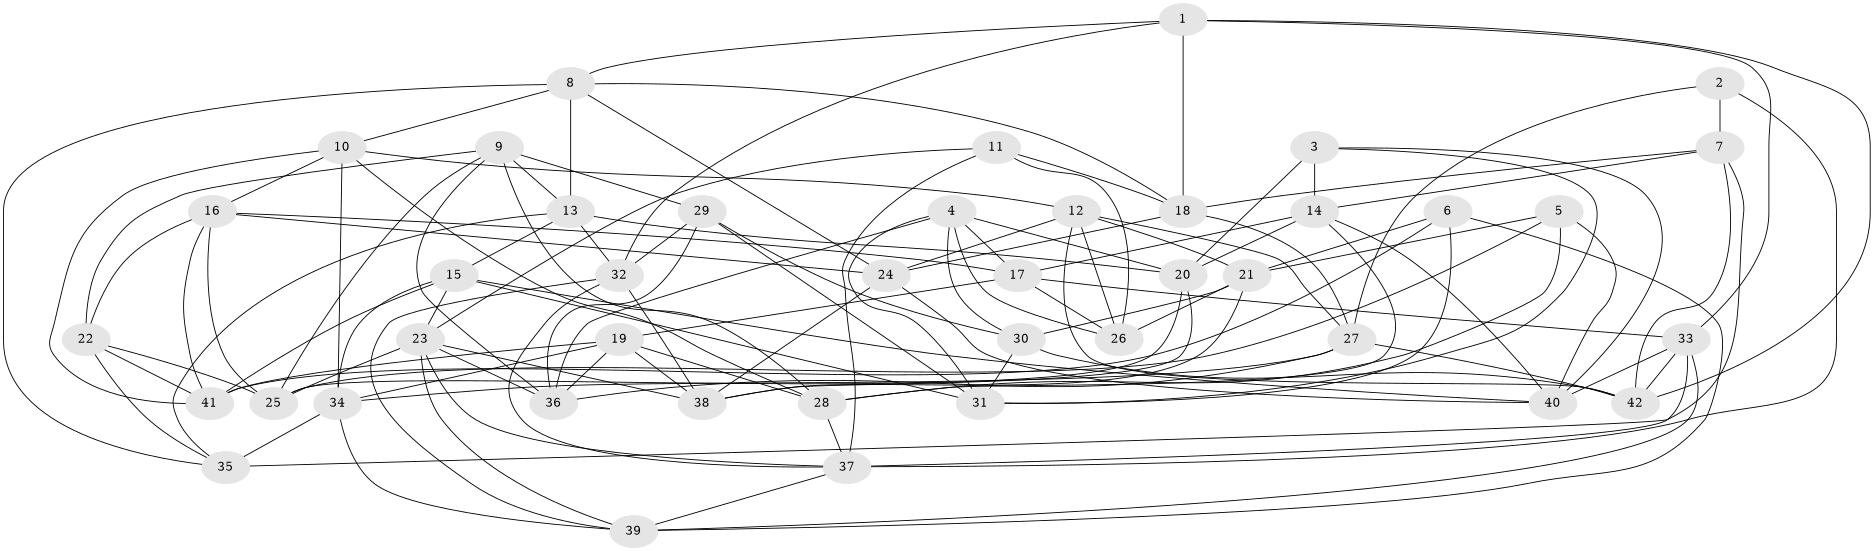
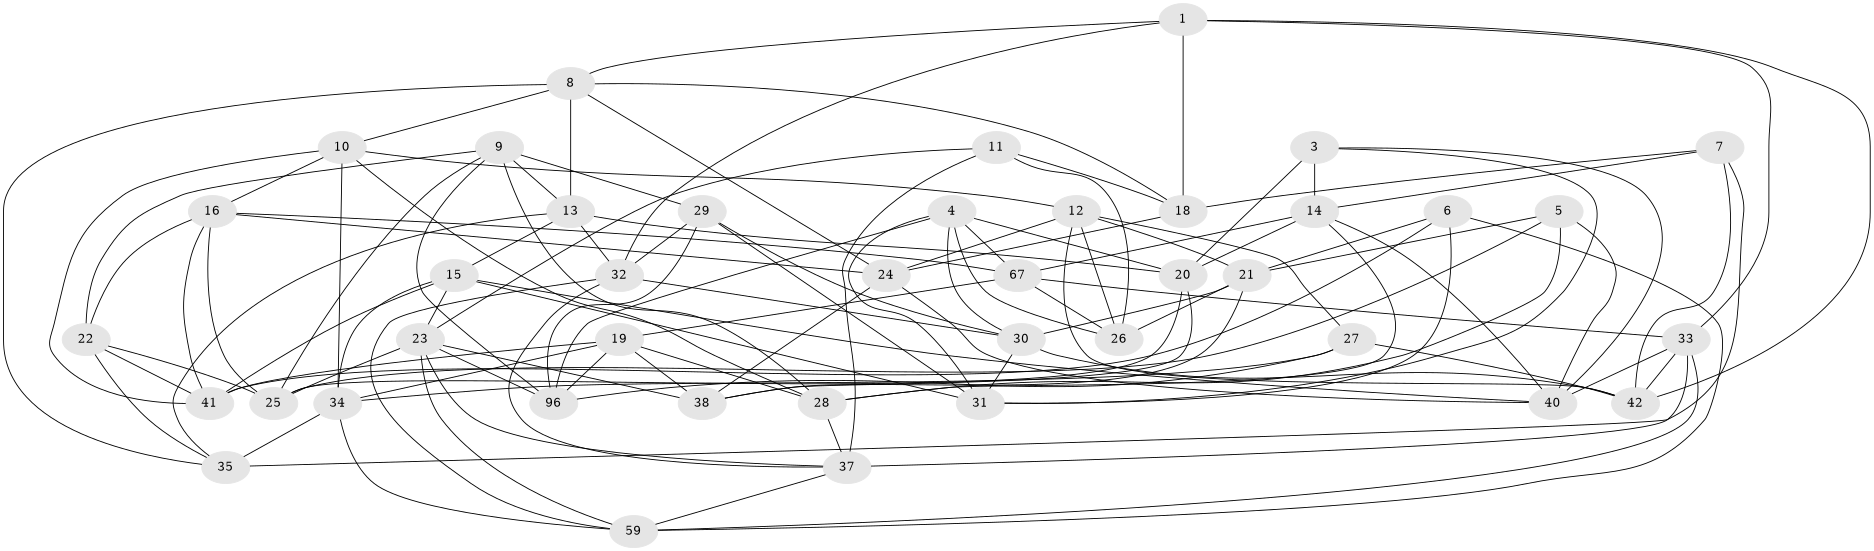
  graph {
    node [color=gray90 style=filled]
    edge [weight=1.0]
    1
    8
    18
    32
    33
    42
    35
    10
    13
    24
    27
    29
    31
    30
-   36
+   36 [label=96]
    37
-   39
+   39 [label=59]
    38
    40
-   2
    7
    14
    34
    3
    20
-   17
+   17 [label=67]
    28
    25
    4
    26
    19
    5
    21
    6
    41
    12
    16
    15
    9
    22
    11
    23
    1 -- 8
    1 -- 18
    1 -- 32
    1 -- 33
    1 -- 42
    8 -- 18
    8 -- 35
    8 -- 10
    8 -- 13
    8 -- 24
    18 -- 24
-   18 -- 27
    32 -- 37
    32 -- 39
-   32 -- 38
+   32 -- 30
    33 -- 42
    33 -- 37
    33 -- 39
    33 -- 40
    10 -- 34
    10 -- 28
    10 -- 41
    10 -- 12
    10 -- 16
    13 -- 32
    13 -- 35
    13 -- 20
    13 -- 15
    24 -- 38
    24 -- 40
    27 -- 42
    27 -- 36
    27 -- 34
    29 -- 32
    29 -- 31
    29 -- 30
    29 -- 36
    30 -- 42
    30 -- 31
    37 -- 39
-   2 -- 27
-   2 -- 37 [weight=2.0]
-   2 -- 7
    7 -- 18
    7 -- 42
    7 -- 35 [weight=2.0]
    7 -- 14
    14 -- 40
    14 -- 20
    14 -- 17
    14 -- 28
    34 -- 35
    34 -- 39
    3 -- 31
    3 -- 40
    3 -- 14
    3 -- 20
    20 -- 38
    20 -- 25
    17 -- 33
    17 -- 26
    17 -- 19
    28 -- 37
    4 -- 31
    4 -- 30
    4 -- 36
    4 -- 20
    4 -- 17
    4 -- 26
    19 -- 36
    19 -- 38
    19 -- 34
    19 -- 28
    19 -- 41
    5 -- 40
    5 -- 28
    5 -- 25
    5 -- 21
    21 -- 30 [weight=2.0]
    21 -- 38
    21 -- 26 [weight=2.0]
    6 -- 31
    6 -- 39
    6 -- 21
    6 -- 41
    12 -- 42
    12 -- 24
    12 -- 27
    12 -- 26
    12 -- 21
    16 -- 24
    16 -- 17
    16 -- 25
    16 -- 41
    16 -- 22
    15 -- 31
    15 -- 40
    15 -- 34
    15 -- 41
    15 -- 23
    9 -- 13
    9 -- 29
    9 -- 36
    9 -- 28
    9 -- 25
    9 -- 22
    22 -- 35
    22 -- 25
    22 -- 41
    11 -- 18
    11 -- 37
    11 -- 26
    11 -- 23
    23 -- 36
    23 -- 37
    23 -- 39
    23 -- 38
    23 -- 25
  }
